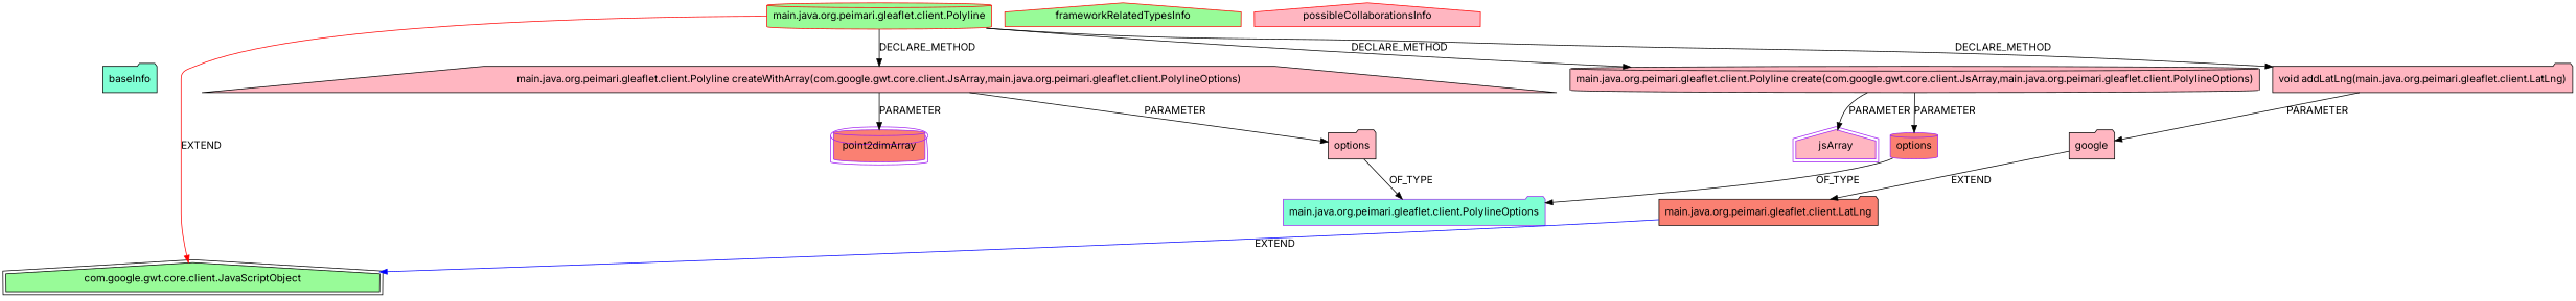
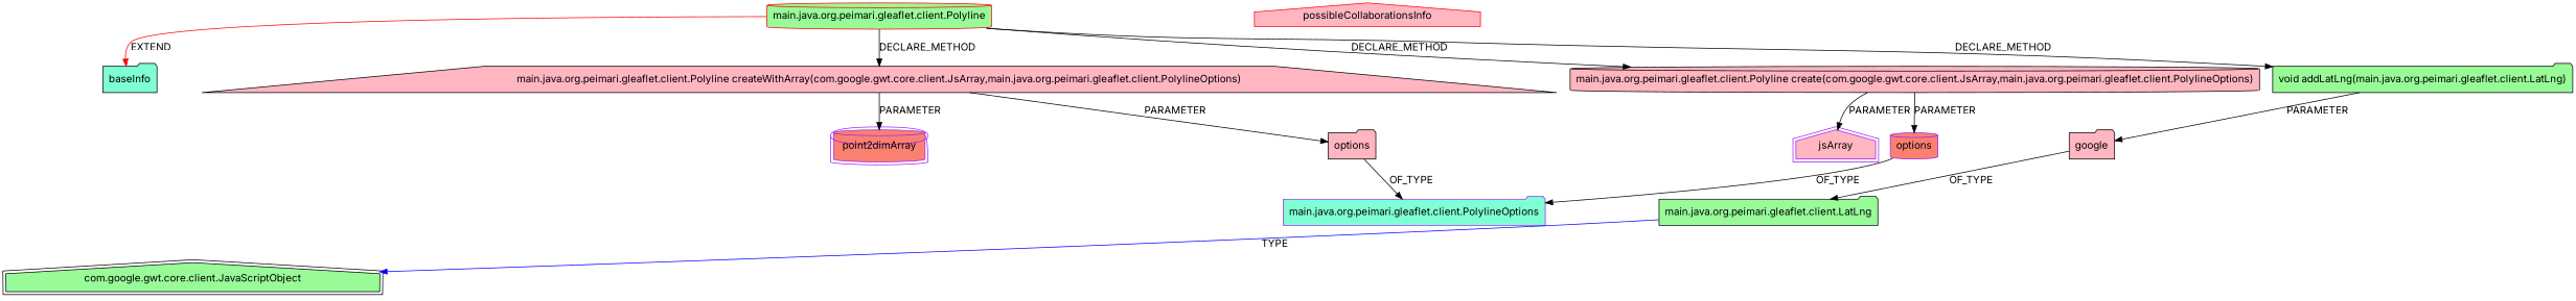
  digraph {
    fontname=Inter
    node [color=black fillcolor=lightpink fontname=Inter shape=folder style=filled isFrameworkType=false vertexType=PARAMETER_DECLARATION]
    edge [fontname=Inter]
    baseInfo [category=extension_graph fillcolor=aquamarine graphId=4076 isAnonymous=false possibleRelation=true isFrameworkType="" vertexType=""]
-   frameworkRelatedTypesInfo [0="com.google.gwt.core.client.JavaScriptObject" color=red fillcolor=palegreen shape=house isFrameworkType="" vertexType=""]
    possibleCollaborationsInfo [0="4076~CLIENT_METHOD_DECLARATION-PARAMETER_DECLARATION-CLIENT_METHOD_DECLARATION-PARAMETER_DECLARATION-~com.google.gwt.core.client.JavaScriptObject ~com.google.gwt.core.client.JavaScriptObject ~false~false" 1="4076~CLIENT_METHOD_DECLARATION-PARAMETER_DECLARATION-~com.google.gwt.core.client.JavaScriptObject ~com.google.gwt.core.client.JavaScriptObject ~false~false" color=red shape=house isFrameworkType="" vertexType=""]
    n4 [color=red fillcolor=palegreen label="main.java.org.peimari.gleaflet.client.Polyline" shape=cylinder vertexType=ROOT_CLIENT_CLASS_DECLARATION]
    n5 [fillcolor=palegreen isFrameworkType=true label="com.google.gwt.core.client.JavaScriptObject" peripheries=2 shape=house vertexType=FRAMEWORK_CLASS_TYPE]
    n6 [label="main.java.org.peimari.gleaflet.client.Polyline createWithArray(com.google.gwt.core.client.JsArray,main.java.org.peimari.gleaflet.client.PolylineOptions)" shape=trapezium vertexType=CLIENT_METHOD_DECLARATION]
    n7 [label="main.java.org.peimari.gleaflet.client.Polyline create(com.google.gwt.core.client.JsArray,main.java.org.peimari.gleaflet.client.PolylineOptions)" shape=cylinder vertexType=CLIENT_METHOD_DECLARATION]
-   n8 [label="void addLatLng(main.java.org.peimari.gleaflet.client.LatLng)" vertexType=CLIENT_METHOD_DECLARATION]
+   n8 [fillcolor=palegreen label="void addLatLng(main.java.org.peimari.gleaflet.client.LatLng)" vertexType=CLIENT_METHOD_DECLARATION]
    n9 [color=purple fillcolor=salmon isFrameworkType=true label=point2dimArray peripheries=2 shape=cylinder]
    n10 [label=options]
    n11 [color=purple isFrameworkType=true label=jsArray peripheries=2 shape=house]
    n12 [color=purple fillcolor=salmon label=options shape=cylinder]
    n13 [label=google]
    n14 [color=purple fillcolor=aquamarine label="main.java.org.peimari.gleaflet.client.PolylineOptions" vertexType=REFERENCE_CLIENT_CLASS_DECLARATION]
-   n15 [fillcolor=salmon label="main.java.org.peimari.gleaflet.client.LatLng" vertexType=REFERENCE_CLIENT_CLASS_DECLARATION]
-   n4 -> n5 [color=red label=EXTEND]
+   n15 [fillcolor=palegreen label="main.java.org.peimari.gleaflet.client.LatLng" vertexType=REFERENCE_CLIENT_CLASS_DECLARATION]
+   n4 -> baseInfo [color=red label=EXTEND]
    n4 -> n6 [label=DECLARE_METHOD]
    n4 -> n7 [label=DECLARE_METHOD]
    n4 -> n8 [label=DECLARE_METHOD]
    n6 -> n9 [label=PARAMETER]
    n6 -> n10 [label=PARAMETER]
    n7 -> n11 [label=PARAMETER]
    n7 -> n12 [label=PARAMETER]
    n8 -> n13 [label=PARAMETER]
    n10 -> n14 [label=OF_TYPE]
    n12 -> n14 [label=OF_TYPE]
-   n13 -> n15 [label=EXTEND]
-   n15 -> n5 [color=blue label=EXTEND]
+   n13 -> n15 [label=OF_TYPE]
+   n15 -> n5 [color=blue label=TYPE]
  }
